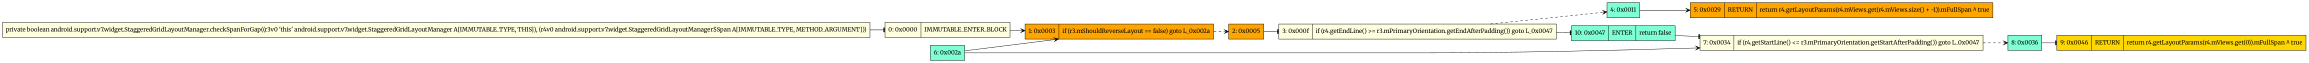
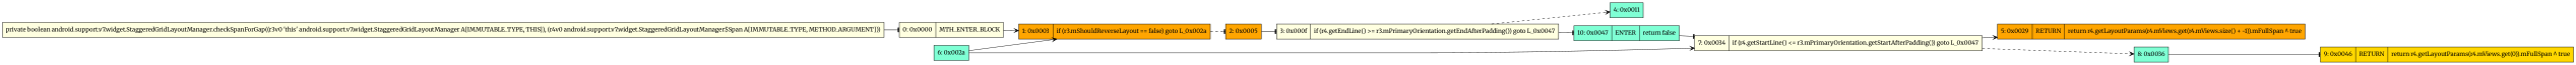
  digraph {
    fontname=Merriweather
    rankdir=LR
    node [fillcolor=lightyellow fontname=Merriweather shape=record style=filled]
    edge [arrowhead=vee fontname=Merriweather]
-   n1 [label="{0\:\ 0x0000|IMMUTABLE_ENTER_BLOCK\l}"]
+   n1 [label="{0\:\ 0x0000|MTH_ENTER_BLOCK\l}"]
    n2 [fillcolor=orange label="{1\:\ 0x0003|if (r3.mShouldReverseLayout == false) goto L_0x002a\l}"]
    n3 [fillcolor=orange label="{2\:\ 0x0005}"]
    n4 [label="{3\:\ 0x000f|if (r4.getEndLine() \>= r3.mPrimaryOrientation.getEndAfterPadding()) goto L_0x0047\l}"]
    n5 [fillcolor=aquamarine label="{6\:\ 0x002a}"]
    n6 [label="{7\:\ 0x0034|if (r4.getStartLine() \<= r3.mPrimaryOrientation.getStartAfterPadding()) goto L_0x0047\l}"]
    n7 [fillcolor=aquamarine label="{4\:\ 0x0011}"]
    n8 [fillcolor=aquamarine label="{10\:\ 0x0047|ENTER\l|return false\l}"]
    n9 [fillcolor=orange label="{5\:\ 0x0029|RETURN\l|return r4.getLayoutParams(r4.mViews.get(r4.mViews.size() + \-1)).mFullSpan ^ true\l}"]
    n10 [fillcolor=aquamarine label="{8\:\ 0x0036}"]
    n11 [fillcolor=gold label="{9\:\ 0x0046|RETURN\l|return r4.getLayoutParams(r4.mViews.get(0)).mFullSpan ^ true\l}"]
    n12 [label="{private boolean android.support.v7.widget.StaggeredGridLayoutManager.checkSpanForGap((r3v0 'this' android.support.v7.widget.StaggeredGridLayoutManager A[IMMUTABLE_TYPE, THIS]), (r4v0 android.support.v7.widget.StaggeredGridLayoutManager$Span A[IMMUTABLE_TYPE, METHOD_ARGUMENT])) }"]
    n1 -> n2
-   n2 -> n3 [style=dashed]
+   n2 -> n3 [arrowhead=tee style=dashed]
    n3 -> n4 [arrowhead=tee]
    n4 -> n7 [style=dashed]
    n4 -> n8 [arrowhead=tee]
    n5 -> n2
    n5 -> n6
    n6 -> n10 [style=dashed]
-   n7 -> n9
+   n6 -> n9
    n8 -> n6 [arrowhead=tee]
    n10 -> n11 [arrowhead=tee]
    n12 -> n1 [arrowhead=tee]
  }
